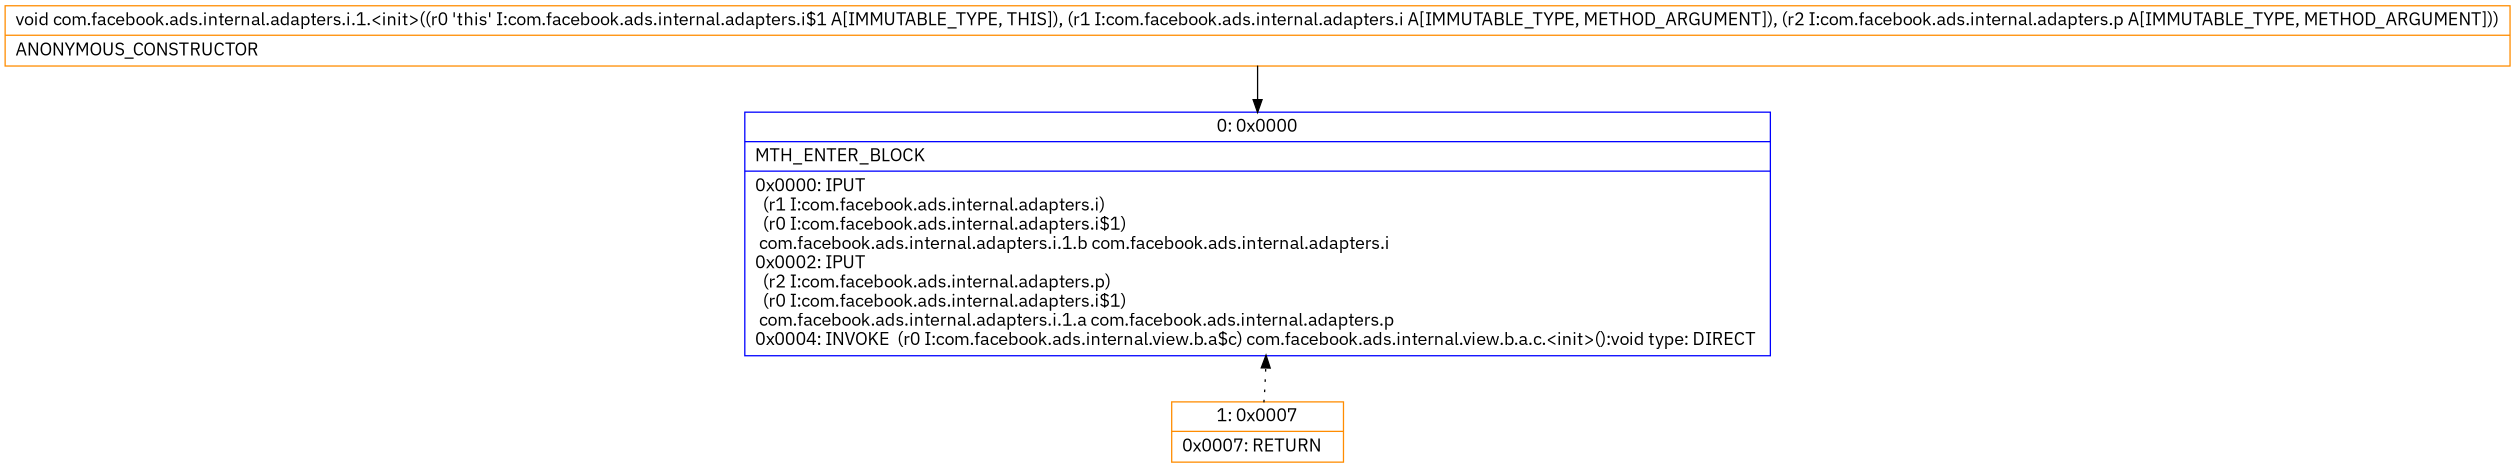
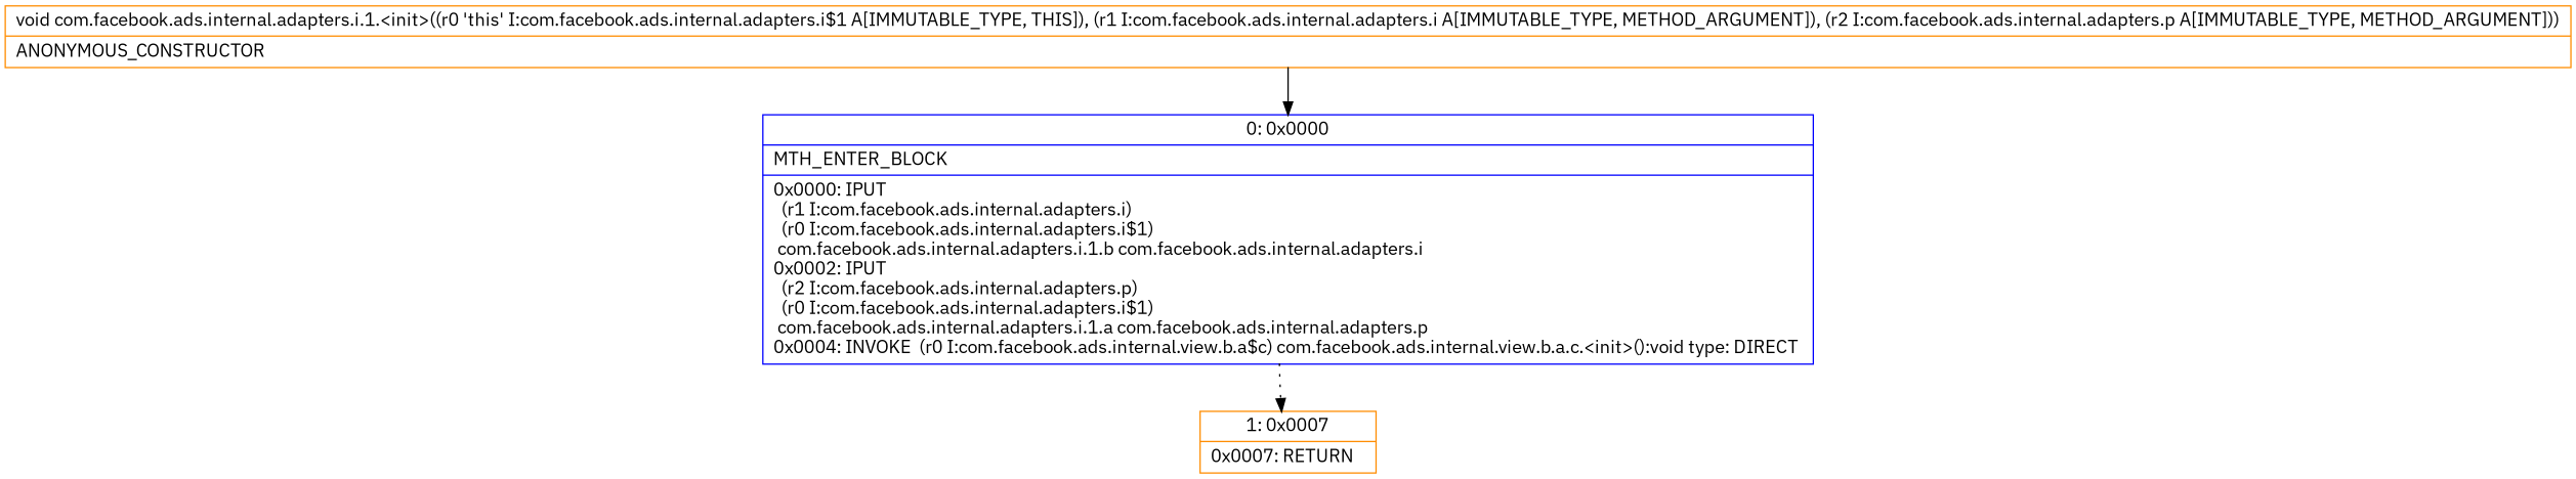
  digraph {
    fontname="IBM Plex Sans"
    node [shape=record color=darkorange fontname="IBM Plex Sans"]
    edge [fontname="IBM Plex Sans"]
    n1 [label="{0\:\ 0x0000|MTH_ENTER_BLOCK\l|0x0000: IPUT  \l  (r1 I:com.facebook.ads.internal.adapters.i)\l  (r0 I:com.facebook.ads.internal.adapters.i$1)\l com.facebook.ads.internal.adapters.i.1.b com.facebook.ads.internal.adapters.i \l0x0002: IPUT  \l  (r2 I:com.facebook.ads.internal.adapters.p)\l  (r0 I:com.facebook.ads.internal.adapters.i$1)\l com.facebook.ads.internal.adapters.i.1.a com.facebook.ads.internal.adapters.p \l0x0004: INVOKE  (r0 I:com.facebook.ads.internal.view.b.a$c) com.facebook.ads.internal.view.b.a.c.\<init\>():void type: DIRECT \l}" color=blue]
    n2 [label="{1\:\ 0x0007|0x0007: RETURN   \l}"]
    n3 [label="{void com.facebook.ads.internal.adapters.i.1.\<init\>((r0 'this' I:com.facebook.ads.internal.adapters.i$1 A[IMMUTABLE_TYPE, THIS]), (r1 I:com.facebook.ads.internal.adapters.i A[IMMUTABLE_TYPE, METHOD_ARGUMENT]), (r2 I:com.facebook.ads.internal.adapters.p A[IMMUTABLE_TYPE, METHOD_ARGUMENT]))  | ANONYMOUS_CONSTRUCTOR\l}"]
-   n2 -> n1 [style=dotted]
+   n1 -> n2 [style=dotted]
    n3 -> n1 [style=solid]
  }
